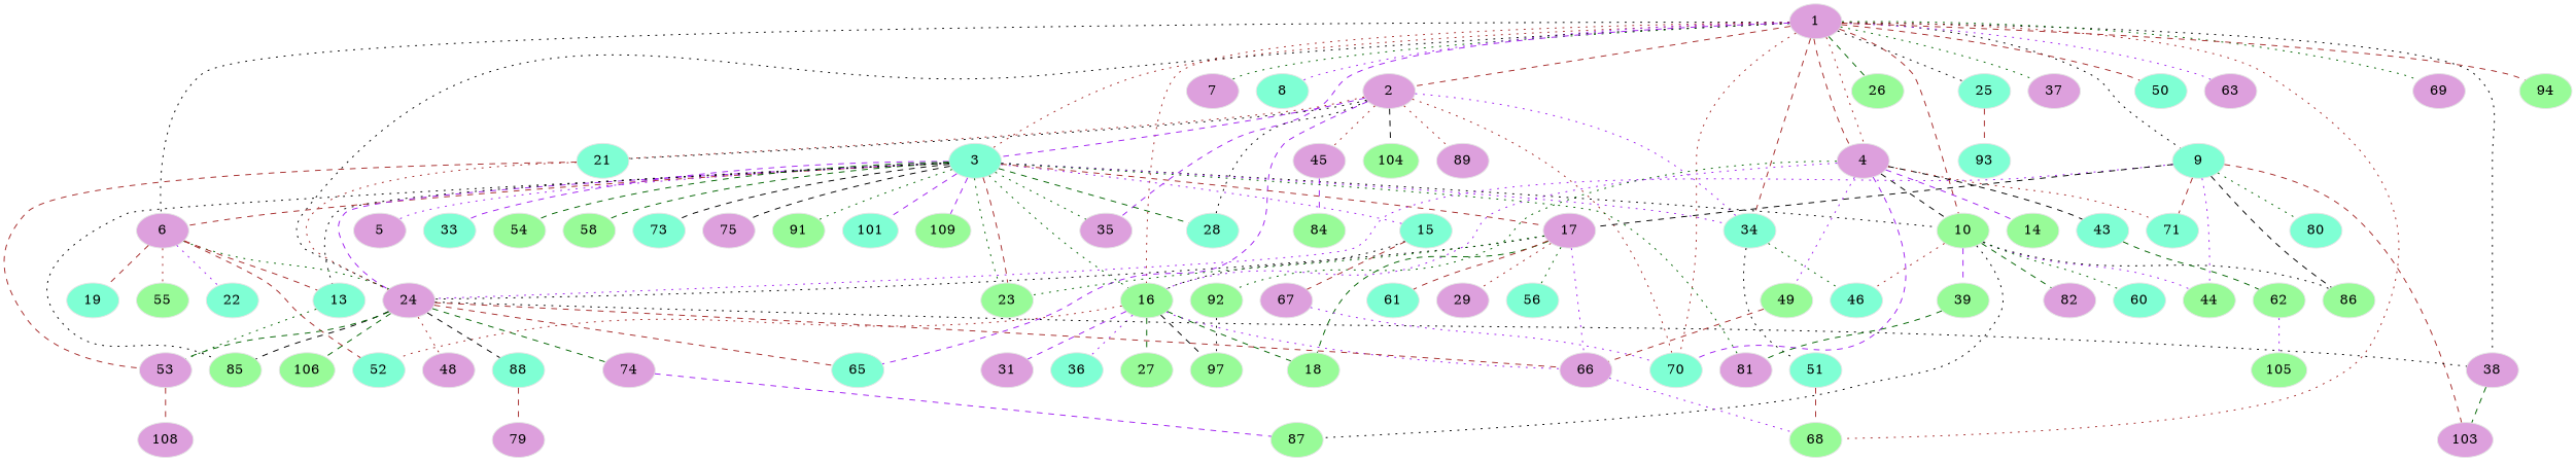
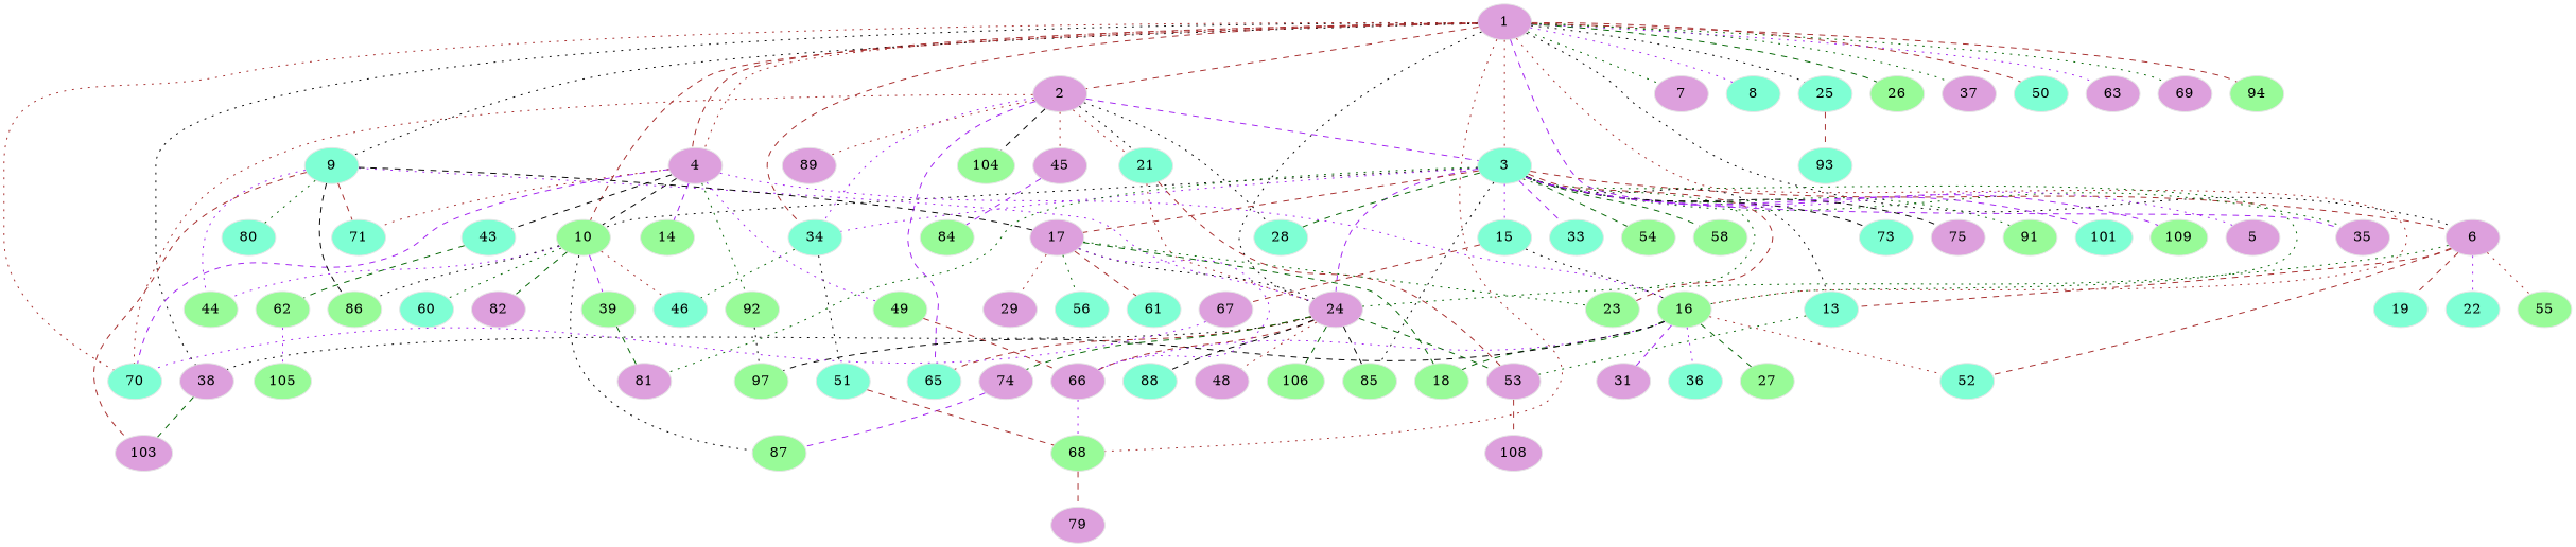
  graph {
    node [color=gray90 fillcolor=aquamarine style=filled]
    edge [color=brown style=dotted]
    1 [fillcolor=plum super="+57"]
    2 [fillcolor=plum super="+20"]
    3 [super="+12"]
    4 [fillcolor=plum super="+30"]
    6 [fillcolor=plum super="+11"]
    7 [fillcolor=plum]
    8
    9 [super="+41"]
    10 [fillcolor=palegreen super="+90"]
    16 [fillcolor=palegreen super="+40"]
    24 [fillcolor=plum super="+32"]
    25
    26 [fillcolor=palegreen]
    34 [super="+64"]
    35 [fillcolor=plum super="+59"]
    37 [fillcolor=plum]
    38 [fillcolor=plum]
    50
    63 [fillcolor=plum]
    68 [fillcolor=palegreen super="+77"]
    69 [fillcolor=plum]
    70 [super="+76"]
    94 [fillcolor=palegreen]
    21 [super="+42"]
    28
    45 [fillcolor=plum super="+102"]
    65 [super="+72"]
    89 [fillcolor=plum]
    104 [fillcolor=palegreen]
    5 [fillcolor=plum]
    13 [super="+107"]
    15 [super="+95"]
    17 [fillcolor=plum super="+47"]
    23 [fillcolor=palegreen]
    33
    54 [fillcolor=palegreen]
    58 [fillcolor=palegreen]
    73
    75 [fillcolor=plum]
    81 [fillcolor=plum]
    85 [fillcolor=palegreen super="+100"]
    91 [fillcolor=palegreen]
    101
    109 [fillcolor=palegreen]
    14 [fillcolor=palegreen]
    43 [super="+83"]
    49 [fillcolor=palegreen]
    71
    92 [fillcolor=palegreen]
    19
    22
    52
    55 [fillcolor=palegreen]
    44 [fillcolor=palegreen super="+78"]
    80
    86 [fillcolor=palegreen]
    103 [fillcolor=plum]
    39 [fillcolor=palegreen]
    46
    60
    82 [fillcolor=plum]
    87 [fillcolor=palegreen]
    18 [fillcolor=palegreen]
    27 [fillcolor=palegreen]
    31 [fillcolor=plum]
    36
    66 [fillcolor=plum super="+98"]
    97 [fillcolor=palegreen]
    53 [fillcolor=plum super="+99"]
    48 [fillcolor=plum]
    74 [fillcolor=plum]
    88
    106 [fillcolor=palegreen]
    93
    51 [super="+96"]
    79 [fillcolor=plum]
    84 [fillcolor=palegreen]
    67 [fillcolor=plum]
    29 [fillcolor=plum]
    56
    61
    62 [fillcolor=palegreen]
    108 [fillcolor=plum]
    105 [fillcolor=palegreen]
    1 -- 2 [style=dashed]
    1 -- 3
    1 -- 4 [style=dashed weight=2]
    1 -- 4
    1 -- 6 [color=black]
    1 -- 7 [color=darkgreen]
    1 -- 8 [color=purple]
    1 -- 9 [color=black]
    1 -- 10 [style=dashed]
    1 -- 16
    1 -- 24 [color=black weight=2]
    1 -- 25 [color=black]
    1 -- 26 [color=darkgreen style=dashed]
    1 -- 34 [style=dashed]
    1 -- 35 [color=purple style=dashed]
    1 -- 37 [color=darkgreen]
    1 -- 38 [color=black]
    1 -- 50 [style=dashed]
    1 -- 63 [color=purple]
    1 -- 68
    1 -- 69 [color=darkgreen]
    1 -- 70
    1 -- 94 [style=dashed]
    2 -- 3 [color=purple style=dashed]
    2 -- 34 [color=purple]
    2 -- 70
    2 -- 21
    2 -- 21 [color=black]
    2 -- 28 [color=black]
    2 -- 45
    2 -- 65 [color=purple style=dashed]
    2 -- 89
    2 -- 104 [color=black style=dashed]
    3 -- 6 [style=dashed]
    3 -- 10 [color=black weight=2]
    3 -- 16 [color=darkgreen]
    3 -- 24 [color=purple style=dashed weight=2]
    3 -- 34 [color=purple]
    3 -- 35 [color=darkgreen]
    3 -- 28 [color=darkgreen style=dashed]
    3 -- 5 [color=purple]
    3 -- 13 [color=black]
    3 -- 15 [color=purple]
    3 -- 17 [style=dashed weight=2]
    3 -- 23 [color=darkgreen]
    3 -- 23 [style=dashed]
    3 -- 33 [color=purple style=dashed]
    3 -- 54 [color=darkgreen style=dashed]
    3 -- 58 [color=darkgreen style=dashed]
    3 -- 73 [color=black style=dashed]
    3 -- 75 [color=black style=dashed]
    3 -- 81 [color=darkgreen]
    3 -- 85 [color=black]
    3 -- 91 [color=darkgreen]
    3 -- 101 [color=purple style=dashed]
    3 -- 109 [color=purple style=dashed]
    4 -- 10 [color=black style=dashed]
    4 -- 16 [color=purple]
    4 -- 70 [color=purple style=dashed weight=2]
    4 -- 14 [color=purple style=dashed]
    4 -- 43 [color=black style=dashed]
    4 -- 49 [color=purple]
    4 -- 71
    4 -- 92 [color=darkgreen]
    6 -- 24 [color=darkgreen]
    6 -- 13 [style=dashed]
    6 -- 19 [style=dashed]
    6 -- 22 [color=purple]
    6 -- 52 [style=dashed]
    6 -- 55
    9 -- 24 [color=purple]
    9 -- 17 [color=black style=dashed]
    9 -- 71 [style=dashed]
    9 -- 44 [color=purple]
    9 -- 80 [color=darkgreen]
    9 -- 86 [color=black style=dashed]
    9 -- 103 [style=dashed]
    10 -- 44 [color=purple weight=2]
    10 -- 86 [color=black]
    10 -- 39 [color=purple style=dashed]
    10 -- 46
    10 -- 60 [color=darkgreen]
    10 -- 82 [color=darkgreen style=dashed]
    10 -- 87 [color=black]
    16 -- 52
    16 -- 18 [color=darkgreen style=dashed]
    16 -- 27 [color=darkgreen style=dashed]
    16 -- 31 [color=purple style=dashed]
    16 -- 36 [color=purple]
    16 -- 66 [color=purple]
    16 -- 97 [color=black style=dashed]
    24 -- 38 [color=black]
    24 -- 65 [style=dashed]
    24 -- 85 [color=black style=dashed]
    24 -- 66 [style=dashed]
    24 -- 53 [color=darkgreen style=dashed]
    24 -- 48
    24 -- 74 [color=darkgreen style=dashed]
    24 -- 88 [color=black style=dashed]
    24 -- 106 [color=darkgreen style=dashed]
    25 -- 93 [style=dashed]
    34 -- 46 [color=darkgreen]
    34 -- 51 [color=black]
    38 -- 103 [color=darkgreen style=dashed]
-   88 -- 79 [style=dashed]
+   68 -- 79 [style=dashed]
    21 -- 24
    21 -- 53 [style=dashed]
    45 -- 84 [color=purple style=dashed]
    13 -- 53 [color=darkgreen]
    15 -- 16 [color=black]
    15 -- 67 [style=dashed]
    17 -- 24 [color=black]
    17 -- 23 [color=darkgreen]
    17 -- 18 [color=darkgreen style=dashed]
    17 -- 66 [color=purple]
    17 -- 29
    17 -- 56 [color=darkgreen]
    17 -- 61 [style=dashed]
    43 -- 62 [color=darkgreen style=dashed]
    49 -- 66 [style=dashed]
    92 -- 97 [color=black]
    39 -- 81 [color=darkgreen style=dashed]
    66 -- 68 [color=purple]
    53 -- 108 [style=dashed]
    74 -- 87 [color=purple style=dashed]
    51 -- 68 [style=dashed]
    67 -- 70 [color=purple]
    62 -- 105 [color=purple]
  }
